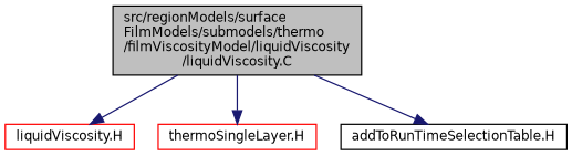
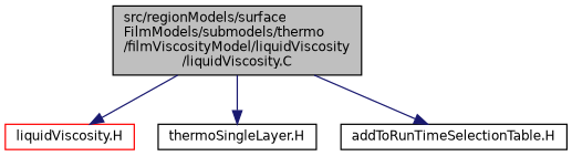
  digraph {
    node [color=black fontname=Helvetica fontsize=10 shape=record]
    edge [color=midnightblue fontname=Helvetica fontsize=10 labelfontname=Helvetica labelfontsize=10 style=solid]
    n1 [fillcolor=grey75 fontcolor=black height=0.2 label="src/regionModels/surface\lFilmModels/submodels/thermo\l/filmViscosityModel/liquidViscosity\l/liquidViscosity.C" style=filled width=0.4]
    n2 [color=red height=0.2 label="liquidViscosity.H" width=0.4]
-   n3 [color=red height=0.2 label="thermoSingleLayer.H" width=0.4]
+   n3 [height=0.2 label="thermoSingleLayer.H" width=0.4]
    n4 [height=0.2 label="addToRunTimeSelectionTable.H" width=0.4]
    n1 -> n2
    n1 -> n3
    n1 -> n4
  }
